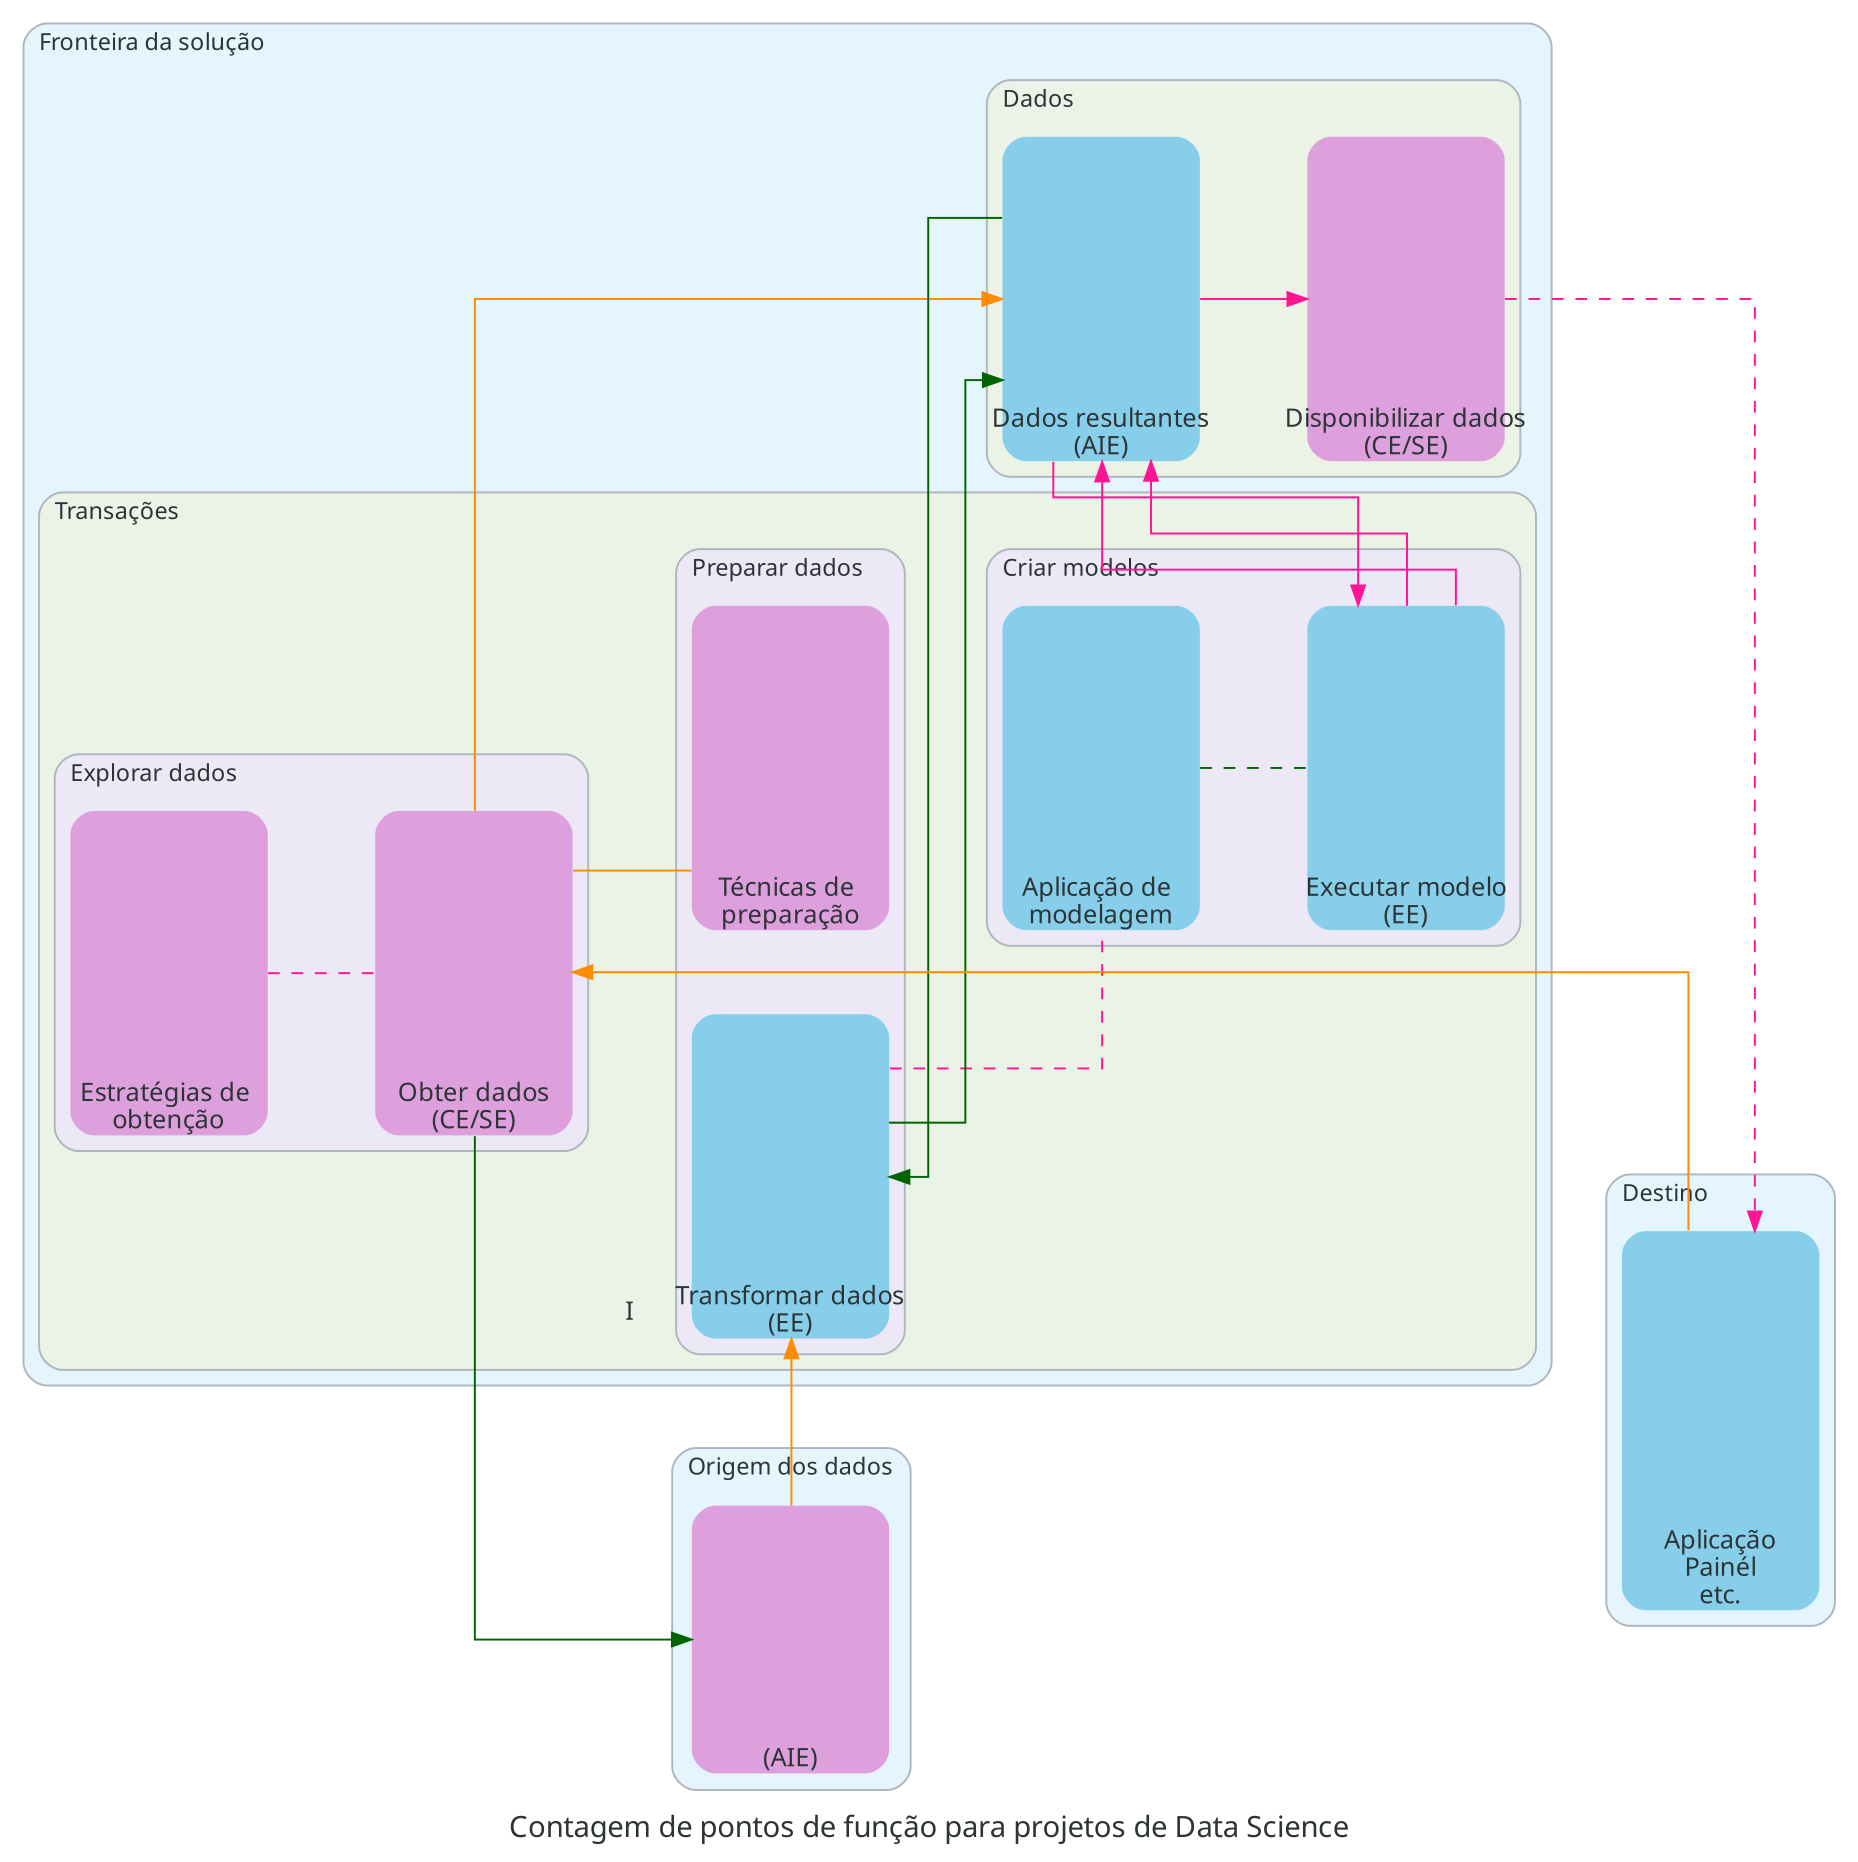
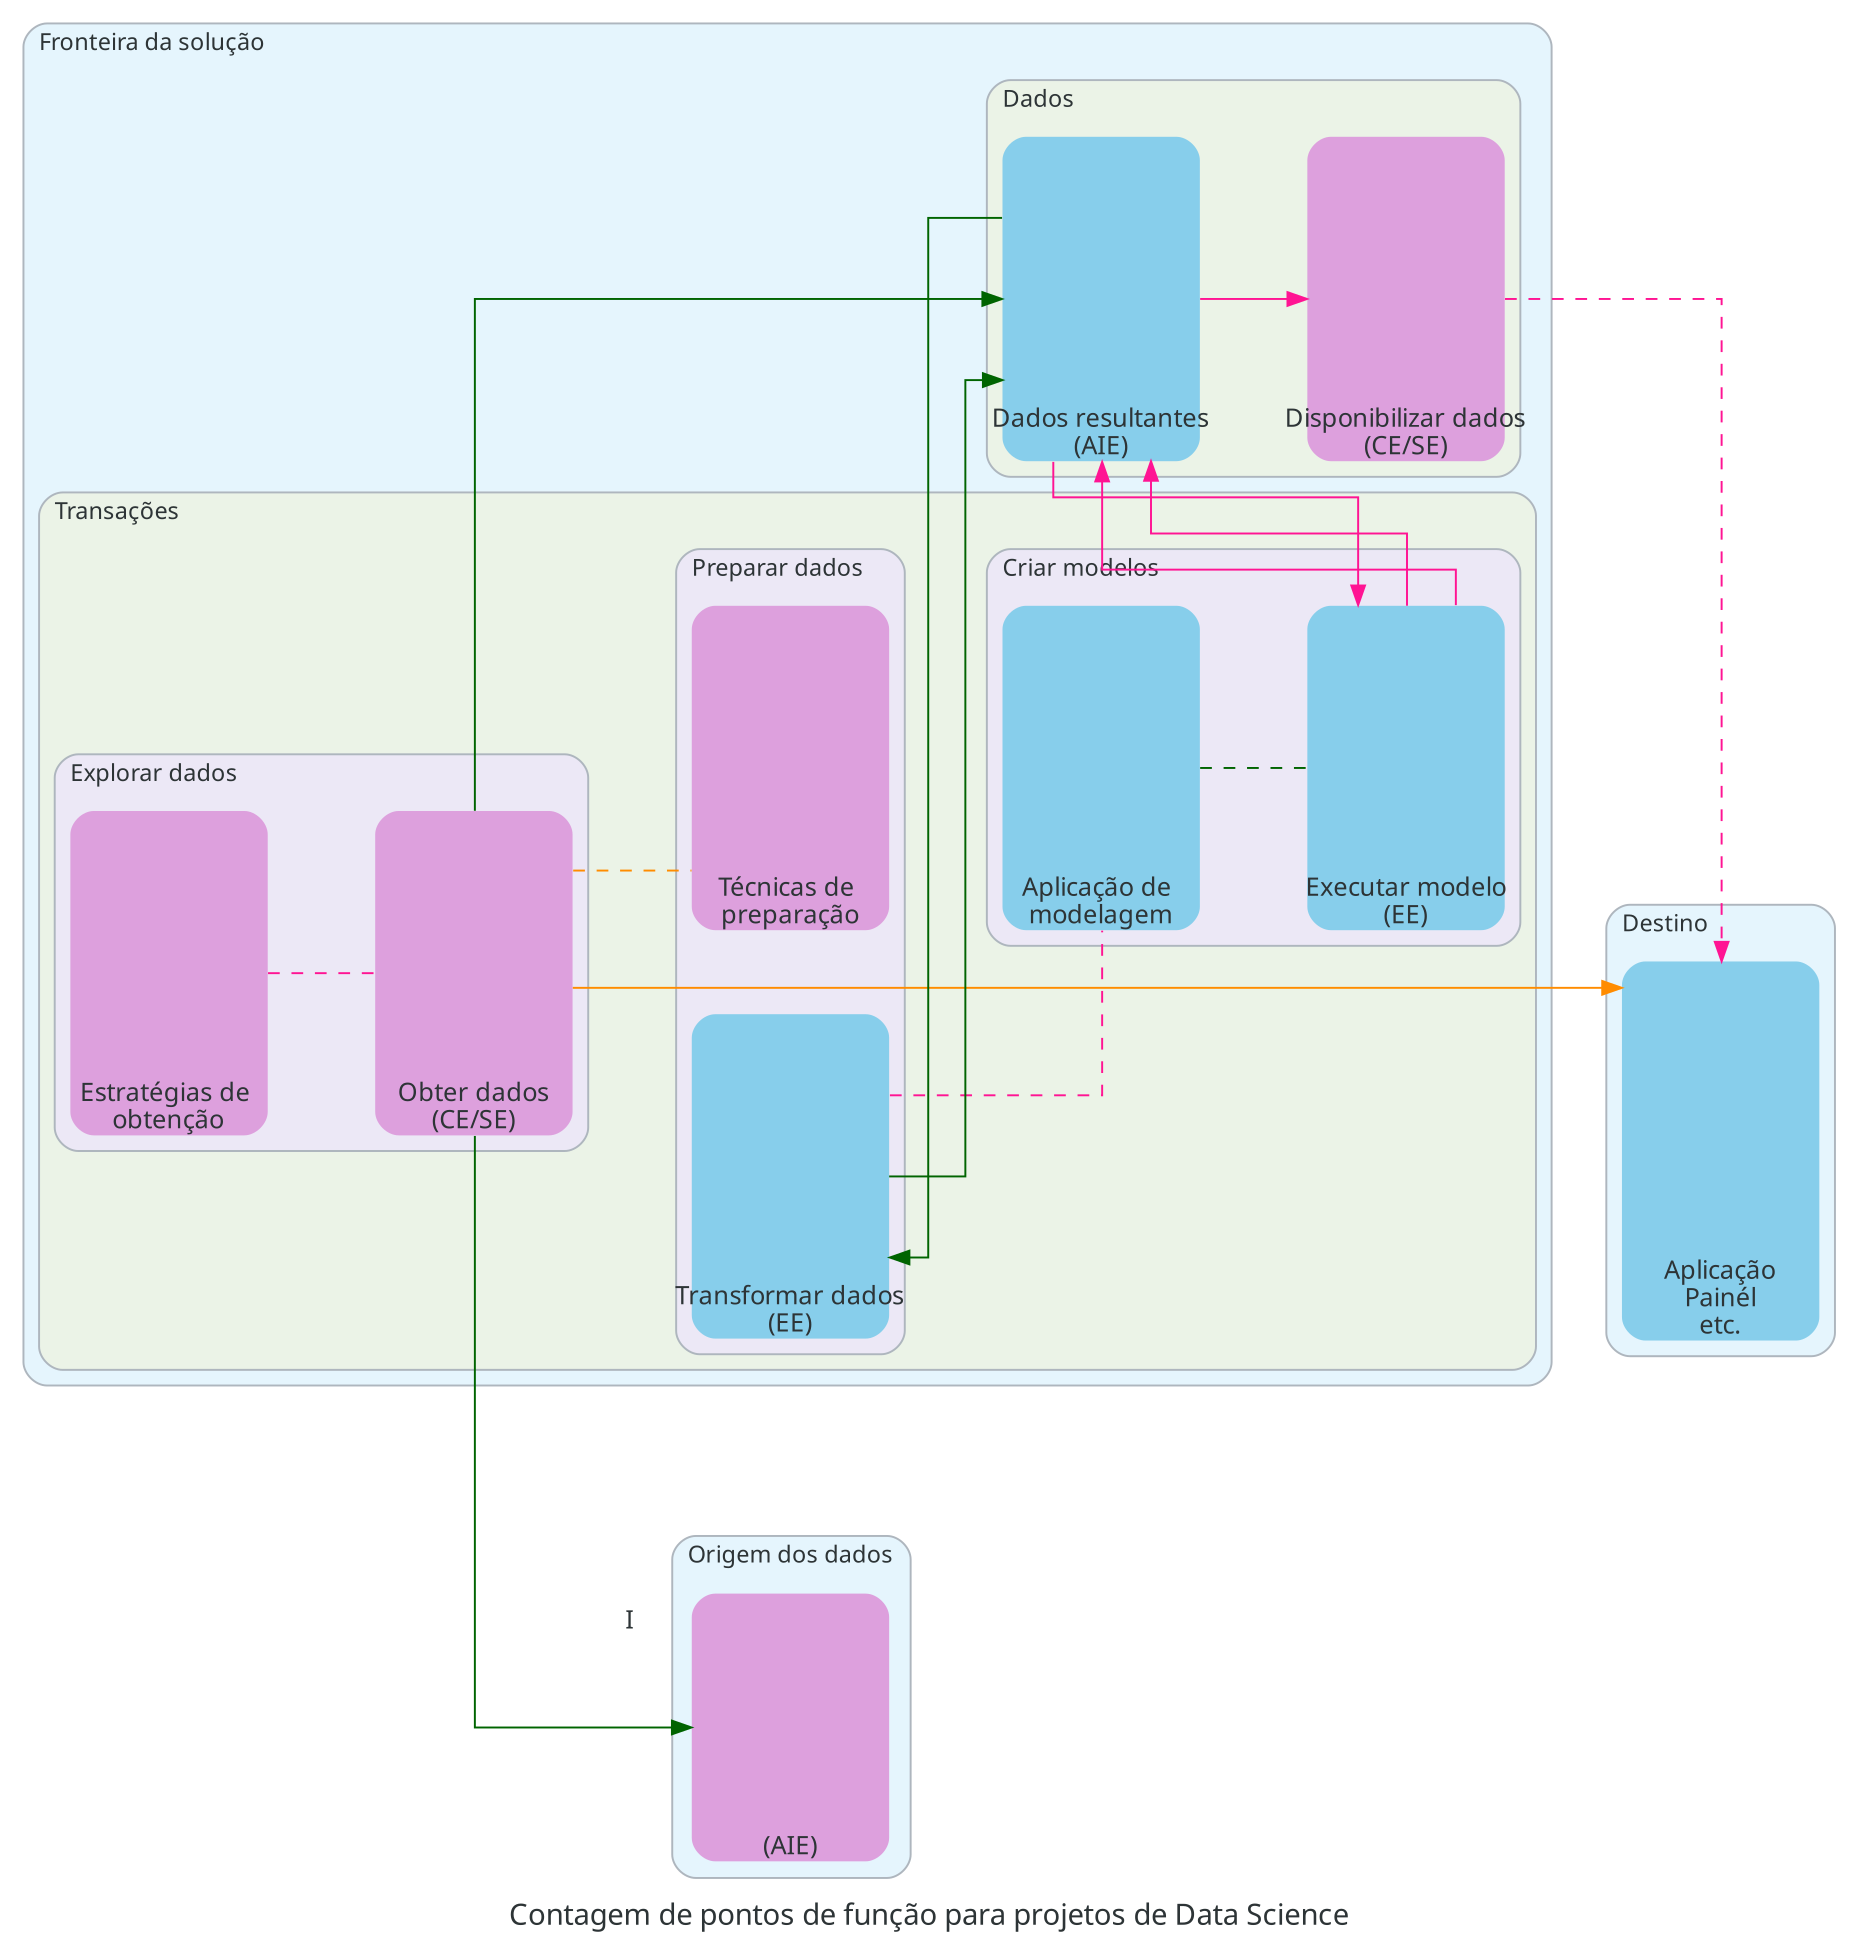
  digraph {
    fontcolor="#2D3436"
    fontname="Sans-Serif"
    fontsize=15
    label="Contagem de pontos de função para projetos de Data Science"
    nodesep=0.60
    rankdir=LR
    ranksep=0.75
    splines=ortho
    node [fillcolor=plum fixedsize=true fontcolor="#2D3436" fontname="Sans-Serif" fontsize=13 labelloc=b shape=none style="rounded,filled"]
    edge [color=deeppink dir=forward fontcolor="#2D3436" fontname="Sans-Serif" fontsize=13]
    n1 [height=2.3056 label="Estratégias de \nobtenção" width=1.4028]
    n2 [height=2.3056 label="Obter dados\n(CE/SE)" width=1.4028]
    n3 [height=2.3056 label="Técnicas de \npreparação" width=1.4028]
    n4 [fillcolor=skyblue height=2.3056 label="Transformar dados\n(EE)" width=1.4028]
    n5 [fillcolor=skyblue height=2.3056 label="Aplicação de \nmodelagem" width=1.4028]
    n6 [fillcolor=skyblue height=2.3056 label="Executar modelo\n(EE)" width=1.4028]
    n7 [fillcolor=skyblue height=2.3056 label="Dados resultantes\n(AIE)" width=1.4028]
    n8 [height=2.3056 label="Disponibilizar dados\n(CE/SE)" width=1.4028]
    n9 [fillcolor=skyblue height=2.6944 label="Aplicação\nPainél\netc." width=1.4028]
    n10 [height=1.9028 label="(AIE)" width=1.4028]
    subgraph cluster_1 {
      bgcolor="#E5F5FD"
      fontsize=12
      label="Fronteira da solução"
      labeljust=l
      pencolor="#AEB6BE"
      shape=box
      style=rounded
      subgraph cluster_2 {
        bgcolor="#EBF3E7"
        fontsize=12
        label="Transações"
        labeljust=l
        pencolor="#AEB6BE"
        shape=box
        style=rounded
        subgraph cluster_3 {
          bgcolor="#ECE8F6"
          fontsize=12
          label="Explorar dados"
          labeljust=l
          pencolor="#AEB6BE"
          shape=box
          style=rounded
          n1
          n2
        }
        subgraph cluster_4 {
          bgcolor="#ECE8F6"
          fontsize=12
          label="Preparar dados"
          labeljust=l
          pencolor="#AEB6BE"
          shape=box
          style=rounded
          n3
          n4
        }
        subgraph cluster_5 {
          bgcolor="#ECE8F6"
          fontsize=12
          label="Criar modelos"
          labeljust=l
          pencolor="#AEB6BE"
          shape=box
          style=rounded
          n5
          n6
        }
      }
      subgraph cluster_6 {
        bgcolor="#EBF3E7"
        fontsize=12
        label=Dados
        labeljust=l
        pencolor="#AEB6BE"
        shape=box
        style=rounded
        n7
        n8
      }
    }
    subgraph cluster_7 {
      bgcolor="#E5F5FD"
      fontsize=12
      label=Destino
      labeljust=l
      pencolor="#AEB6BE"
      shape=box
      style=rounded
      n9
    }
    subgraph cluster_8 {
      bgcolor="#E5F5FD"
      fontsize=12
      label="Origem dos dados"
      labeljust=l
      pencolor="#AEB6BE"
      shape=box
      style=rounded
      n10
    }
    n1 -> n2 [dir=none style=dashed]
-   n2 -> n3 [color=darkorange dir=none style=solid]
-   n2 -> n7 [color=darkorange]
-   n9 -> n2 [color=darkorange]
+   n2 -> n3 [color=darkorange dir=none style=dashed]
+   n2 -> n7 [color=darkgreen]
+   n2 -> n9 [color=darkorange]
    n2 -> n10 [color=darkgreen label=I style=solid]
    n4 -> n5 [dir=none style=dashed]
    n4 -> n7 [color=darkgreen]
    n5 -> n6 [color=darkgreen dir=none style=dashed]
    n6 -> n7
    n6 -> n7
    n7 -> n4 [color=darkgreen]
    n7 -> n6
    n7 -> n8
    n8 -> n9 [style=dashed]
-   n10 -> n4 [color=darkorange]
  }
